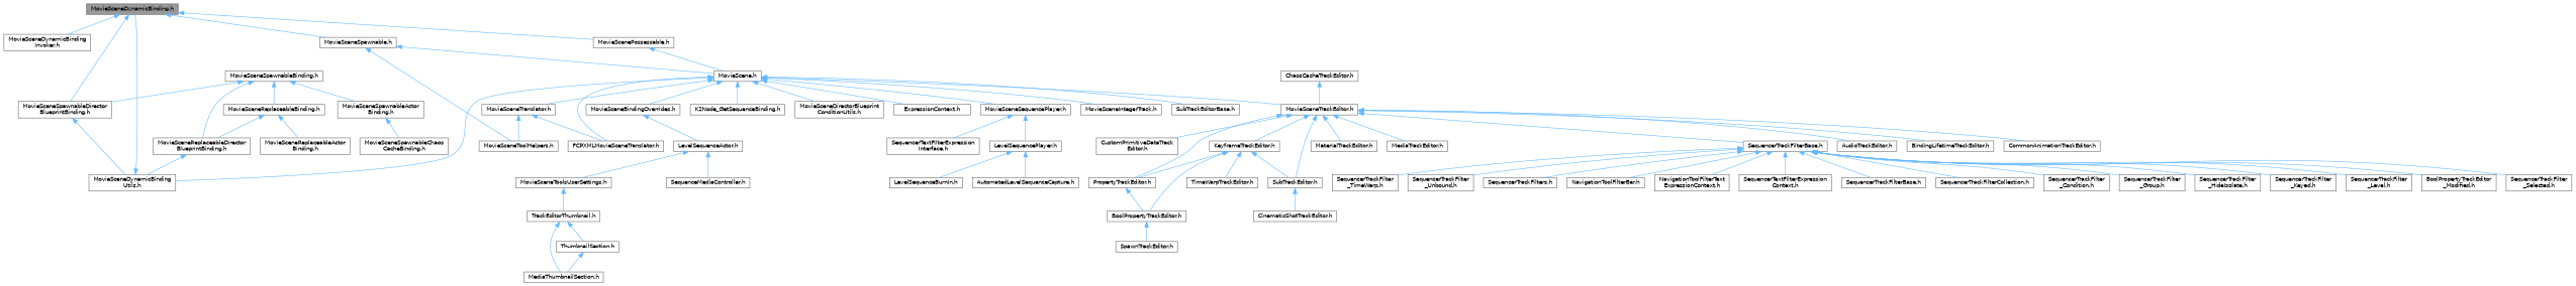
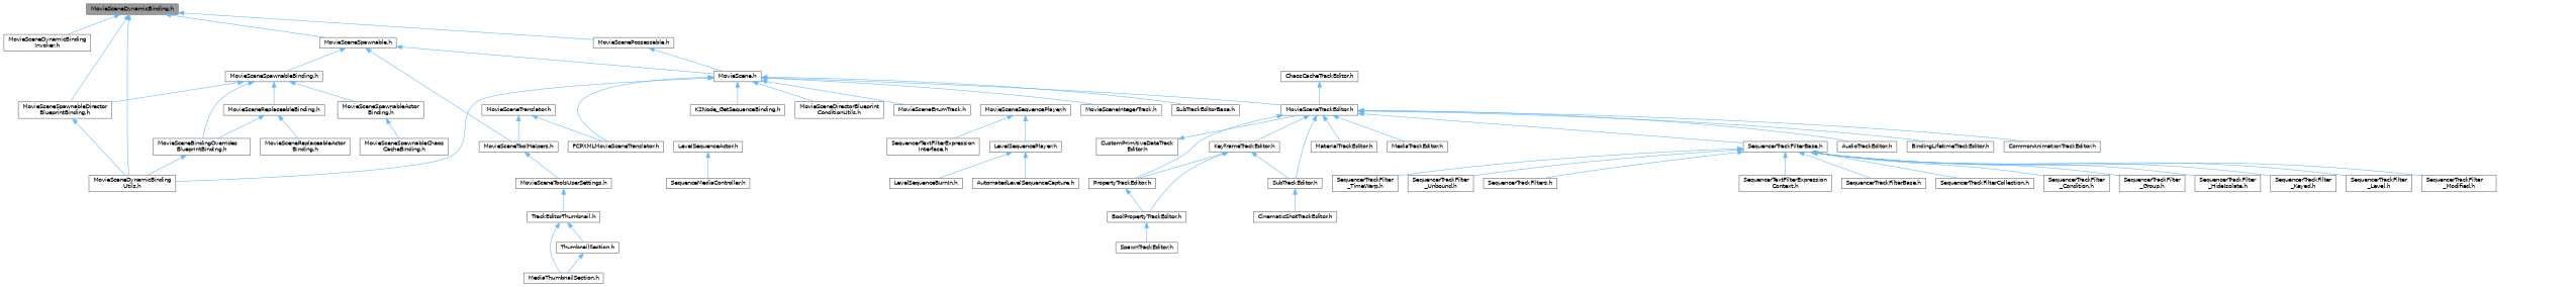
  digraph {
    node [color=grey40 fillcolor=white fontname=Helvetica fontsize=10 shape=box style=filled]
    edge [color=steelblue1 dir=back fontname=Helvetica fontsize=10 labelfontname=Helvetica labelfontsize=10 style=solid]
    n1 [color=gray40 fillcolor=grey60 fontcolor=black height=0.2 label="MovieSceneDynamicBinding.h" width=0.4]
    n2 [height=0.2 label="MovieSceneDynamicBinding\lInvoker.h" width=0.4]
    n3 [height=0.2 label="MovieSceneDynamicBinding\lUtils.h" width=0.4]
    n4 [height=0.2 label="MovieScenePossessable.h" width=0.4]
    n5 [height=0.2 label="MovieSceneSpawnable.h" width=0.4]
    n6 [height=0.2 label="MovieSceneSpawnableDirector\lBlueprintBinding.h" width=0.4]
    n7 [height=0.2 label="MovieScene.h" width=0.4]
    n8 [height=0.2 label="MovieSceneToolHelpers.h" width=0.4]
    n9 [height=0.2 label="MovieSceneSpawnableBinding.h" width=0.4]
    n10 [height=0.2 label="FCPXMLMovieSceneTranslator.h" width=0.4]
    n11 [height=0.2 label="K2Node_GetSequenceBinding.h" width=0.4]
-   n12 [height=0.2 label="MovieSceneBindingOverrides.h" width=0.4]
    n13 [height=0.2 label="MovieSceneDirectorBlueprint\lConditionUtils.h" width=0.4]
-   n14 [height=0.2 label="ExpressionContext.h" width=0.4]
+   n14 [height=0.2 label="MovieSceneEnumTrack.h" width=0.4]
    n15 [height=0.2 label="MovieSceneIntegerTrack.h" width=0.4]
    n16 [height=0.2 label="MovieSceneSequencePlayer.h" width=0.4]
    n17 [height=0.2 label="MovieSceneTrackEditor.h" width=0.4]
    n18 [height=0.2 label="MovieSceneTranslator.h" width=0.4]
    n19 [height=0.2 label="SubTrackEditorBase.h" width=0.4]
    n20 [height=0.2 label="LevelSequenceActor.h" width=0.4]
    n21 [height=0.2 label="LevelSequencePlayer.h" width=0.4]
    n22 [height=0.2 label="SequencerTextFilterExpression\lInterface.h" width=0.4]
    n23 [height=0.2 label="AudioTrackEditor.h" width=0.4]
    n24 [height=0.2 label="BindingLifetimeTrackEditor.h" width=0.4]
    n25 [height=0.2 label="CommonAnimationTrackEditor.h" width=0.4]
    n26 [height=0.2 label="CustomPrimitiveDataTrack\lEditor.h" width=0.4]
    n27 [height=0.2 label="KeyframeTrackEditor.h" width=0.4]
    n28 [height=0.2 label="PropertyTrackEditor.h" width=0.4]
    n29 [height=0.2 label="SubTrackEditor.h" width=0.4]
    n30 [height=0.2 label="MaterialTrackEditor.h" width=0.4]
    n31 [height=0.2 label="MediaTrackEditor.h" width=0.4]
    n32 [height=0.2 label="SequencerTrackFilterBase.h" width=0.4]
    n33 [height=0.2 label="SequenceMediaController.h" width=0.4]
    n34 [height=0.2 label="LevelSequenceBurnIn.h" width=0.4]
    n35 [height=0.2 label="AutomatedLevelSequenceCapture.h" width=0.4]
    n36 [height=0.2 label="ChaosCacheTrackEditor.h" width=0.4]
    n37 [height=0.2 label="BoolPropertyTrackEditor.h" width=0.4]
-   n38 [height=0.2 label="TimeWarpTrackEditor.h" width=0.4]
    n39 [height=0.2 label="CinematicShotTrackEditor.h" width=0.4]
-   n40 [height=0.2 label="NavigationToolFilterBar.h" width=0.4]
-   n41 [height=0.2 label="NavigationToolFilterText\lExpressionContext.h" width=0.4]
    n42 [height=0.2 label="SequencerTextFilterExpression\lContext.h" width=0.4]
    n43 [height=0.2 label="SequencerTrackFilterBase.h" width=0.4]
    n44 [height=0.2 label="SequencerTrackFilterCollection.h" width=0.4]
    n45 [height=0.2 label="SequencerTrackFilter\l_Condition.h" width=0.4]
    n46 [height=0.2 label="SequencerTrackFilter\l_Group.h" width=0.4]
    n47 [height=0.2 label="SequencerTrackFilter\l_HideIsolate.h" width=0.4]
    n48 [height=0.2 label="SequencerTrackFilter\l_Keyed.h" width=0.4]
    n49 [height=0.2 label="SequencerTrackFilter\l_Level.h" width=0.4]
-   n50 [height=0.2 label="BoolPropertyTrackEditor\l_Modified.h" width=0.4]
-   n51 [height=0.2 label="SequencerTrackFilter\l_Selected.h" width=0.4]
+   n50 [height=0.2 label="SequencerTrackFilter\l_Modified.h" width=0.4]
    n52 [height=0.2 label="SequencerTrackFilter\l_TimeWarp.h" width=0.4]
    n53 [height=0.2 label="SequencerTrackFilter\l_Unbound.h" width=0.4]
    n54 [height=0.2 label="SequencerTrackFilters.h" width=0.4]
    n55 [height=0.2 label="SpawnTrackEditor.h" width=0.4]
    n56 [height=0.2 label="MovieSceneToolsUserSettings.h" width=0.4]
    n57 [height=0.2 label="TrackEditorThumbnail.h" width=0.4]
    n58 [height=0.2 label="MediaThumbnailSection.h" width=0.4]
    n59 [height=0.2 label="ThumbnailSection.h" width=0.4]
    n60 [height=0.2 label="MovieSceneReplaceableBinding.h" width=0.4]
-   n61 [height=0.2 label="MovieSceneReplaceableDirector\lBlueprintBinding.h" width=0.4]
+   n61 [height=0.2 label="MovieSceneBindingOverrides\lBlueprintBinding.h" width=0.4]
    n62 [height=0.2 label="MovieSceneSpawnableActor\lBinding.h" width=0.4]
    n63 [height=0.2 label="MovieSceneReplaceableActor\lBinding.h" width=0.4]
    n64 [height=0.2 label="MovieSceneSpawnableChaos\lCacheBinding.h" width=0.4]
    n1 -> n2
-   n3 -> n1
+   n1 -> n3
    n1 -> n4
    n1 -> n5
    n1 -> n6
    n4 -> n7
    n5 -> n7
    n5 -> n8
+   n5 -> n9
    n6 -> n3
    n7 -> n3
    n7 -> n10
    n7 -> n11
-   n7 -> n12
    n7 -> n13
    n7 -> n14
    n7 -> n15
-   n7 -> n16
    n7 -> n17
-   n7 -> n18
    n7 -> n19
-   n20 -> n56
+   n8 -> n56
    n9 -> n6
    n9 -> n60
    n9 -> n61
    n9 -> n62
-   n12 -> n20
    n16 -> n21
    n16 -> n22
    n17 -> n23
    n17 -> n24
    n17 -> n25
-   n17 -> n26
+   n26 -> n17
    n17 -> n27
    n17 -> n28
    n17 -> n29
    n17 -> n30
    n17 -> n31
    n17 -> n32
    n18 -> n8
    n18 -> n10
    n20 -> n33
    n21 -> n34
    n21 -> n35
    n27 -> n28
    n27 -> n29
    n27 -> n37
-   n27 -> n38
    n28 -> n37
    n29 -> n39
-   n32 -> n40
-   n32 -> n41
    n32 -> n42
    n32 -> n43
    n32 -> n44
    n32 -> n45
    n32 -> n46
    n32 -> n47
    n32 -> n48
    n32 -> n49
    n32 -> n50
-   n32 -> n51
    n32 -> n52
    n32 -> n53
    n32 -> n54
    n36 -> n17
    n37 -> n55
    n56 -> n57
    n57 -> n58
    n57 -> n59
    n59 -> n58
    n60 -> n61
    n60 -> n63
    n61 -> n3
    n62 -> n64
  }
